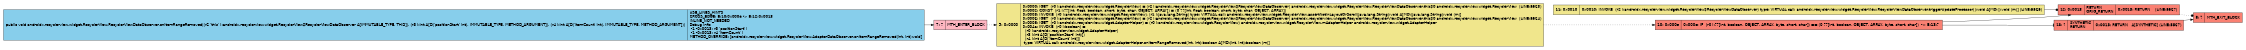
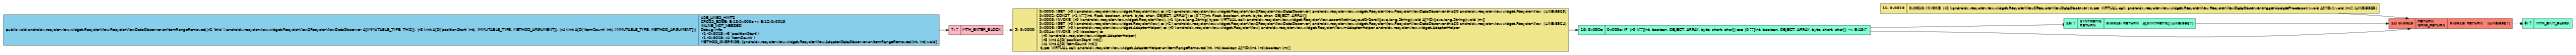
  digraph {
    fontname="DejaVu Sans"
    rankdir=LR
    node [fillcolor=khaki fontname="DejaVu Sans" shape=record style=filled]
    edge [arrowhead=normal fontname="DejaVu Sans" style=solid]
    n1 [fillcolor=lightpink label="{7\:\ ?|MTH_ENTER_BLOCK\l}"]
    n2 [label="{9\:\ 0x0000|0x0000: IGET  (r0 I:androidx.recyclerview.widget.RecyclerView) = (r2 I:androidx.recyclerview.widget.RecyclerView$RecyclerViewDataObserver) androidx.recyclerview.widget.RecyclerView.RecyclerViewDataObserver.this$0 androidx.recyclerview.widget.RecyclerView  (LINE:5563)\l0x0002: CONST  (r1 I:??[int, float, boolean, short, byte, char, OBJECT, ARRAY]) = (0 ??[int, float, boolean, short, byte, char, OBJECT, ARRAY]) \l0x0003: INVOKE  (r0 I:androidx.recyclerview.widget.RecyclerView), (r1 I:java.lang.String) type: VIRTUAL call: androidx.recyclerview.widget.RecyclerView.assertNotInLayoutOrScroll(java.lang.String):void A[MD:(java.lang.String):void (m)]\l0x0006: IGET  (r0 I:androidx.recyclerview.widget.RecyclerView) = (r2 I:androidx.recyclerview.widget.RecyclerView$RecyclerViewDataObserver) androidx.recyclerview.widget.RecyclerView.RecyclerViewDataObserver.this$0 androidx.recyclerview.widget.RecyclerView  (LINE:5564)\l0x0008: IGET  (r0 I:androidx.recyclerview.widget.AdapterHelper) = (r0 I:androidx.recyclerview.widget.RecyclerView) androidx.recyclerview.widget.RecyclerView.mAdapterHelper androidx.recyclerview.widget.AdapterHelper \l0x004a: INVOKE  (r0 I:boolean) = \l  (r0 I:androidx.recyclerview.widget.AdapterHelper)\l  (r3 I:int A[D('positionStart' int)])\l  (r4 I:int A[D('itemCount' int)])\l type: VIRTUAL call: androidx.recyclerview.widget.AdapterHelper.onItemRangeRemoved(int, int):boolean A[MD:(int, int):boolean (m)]\l}"]
-   n3 [fillcolor=salmon label="{10\:\ 0x000e|0x000e: IF  (r0 I:??[int, boolean, OBJECT, ARRAY, byte, short, char]) == (0 ??[int, boolean, OBJECT, ARRAY, byte, short, char])  \-\> B:13:? \l}"]
-   n4 [fillcolor=salmon label="{13\:\ ?|SYNTHETIC\lRETURN\l|0x0013: RETURN   A[SYNTHETIC] (LINE:5567)\l}"]
+   n3 [fillcolor=aquamarine label="{10\:\ 0x000e|0x000e: IF  (r0 I:??[int, boolean, OBJECT, ARRAY, byte, short, char]) == (0 ??[int, boolean, OBJECT, ARRAY, byte, short, char])  \-\> B:13:? \l}"]
+   n4 [fillcolor=aquamarine label="{13\:\ ?|SYNTHETIC\lRETURN\l|0x0013: RETURN   A[SYNTHETIC] (LINE:5567)\l}"]
    n5 [fillcolor=salmon label="{12\:\ 0x0013|RETURN\lORIG_RETURN\l|0x0013: RETURN    (LINE:5567)\l}"]
    n6 [label="{11\:\ 0x0010|0x0010: INVOKE  (r2 I:androidx.recyclerview.widget.RecyclerView$RecyclerViewDataObserver) type: VIRTUAL call: androidx.recyclerview.widget.RecyclerView.RecyclerViewDataObserver.triggerUpdateProcessor():void A[MD:():void (m)] (LINE:5565)\l}"]
-   n7 [fillcolor=salmon label="{8\:\ ?|MTH_EXIT_BLOCK\l}"]
+   n7 [fillcolor=aquamarine label="{8\:\ ?|MTH_EXIT_BLOCK\l}"]
    n8 [fillcolor=skyblue label="{public void androidx.recyclerview.widget.RecyclerView.RecyclerViewDataObserver.onItemRangeRemoved((r2 'this' I:androidx.recyclerview.widget.RecyclerView$RecyclerViewDataObserver A[IMMUTABLE_TYPE, THIS]), (r3 I:int A[D('positionStart' int), IMMUTABLE_TYPE, METHOD_ARGUMENT]), (r4 I:int A[D('itemCount' int), IMMUTABLE_TYPE, METHOD_ARGUMENT]))  | USE_LINES_HINTS\lCROSS_EDGE: B:10:0x000e \-\> B:12:0x0013\lINLINE_NOT_NEEDED\lDebug Info:\l  \-1 \-0x0013: r3 'positionStart' I\l  \-1 \-0x0013: r4 'itemCount' I\lMETHOD_OVERRIDE: [androidx.recyclerview.widget.RecyclerView.AdapterDataObserver.onItemRangeRemoved(int, int):void]\l}"]
    n1 -> n2 [style=dotted]
-   n2 -> n3 [style=dotted]
+   n2 -> n3
    n3 -> n4 [arrowhead=tee]
    n3 -> n5
-   n4 -> n7
+   n4 -> n5
    n5 -> n7 [arrowhead=dot style=dotted]
-   n6 -> n5 [arrowhead=dot]
+   n6 -> n5
    n8 -> n1
  }
